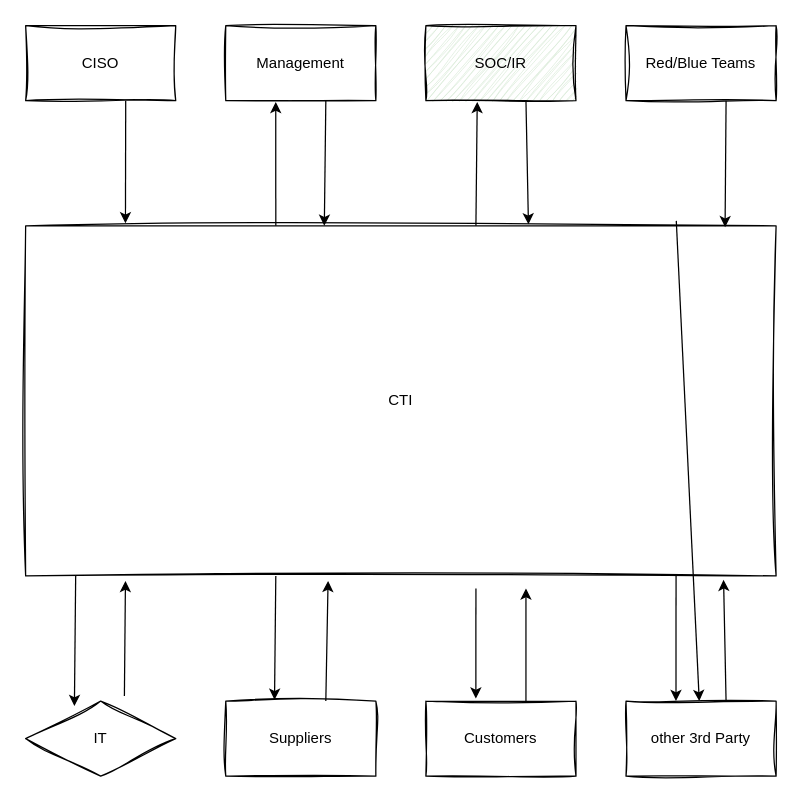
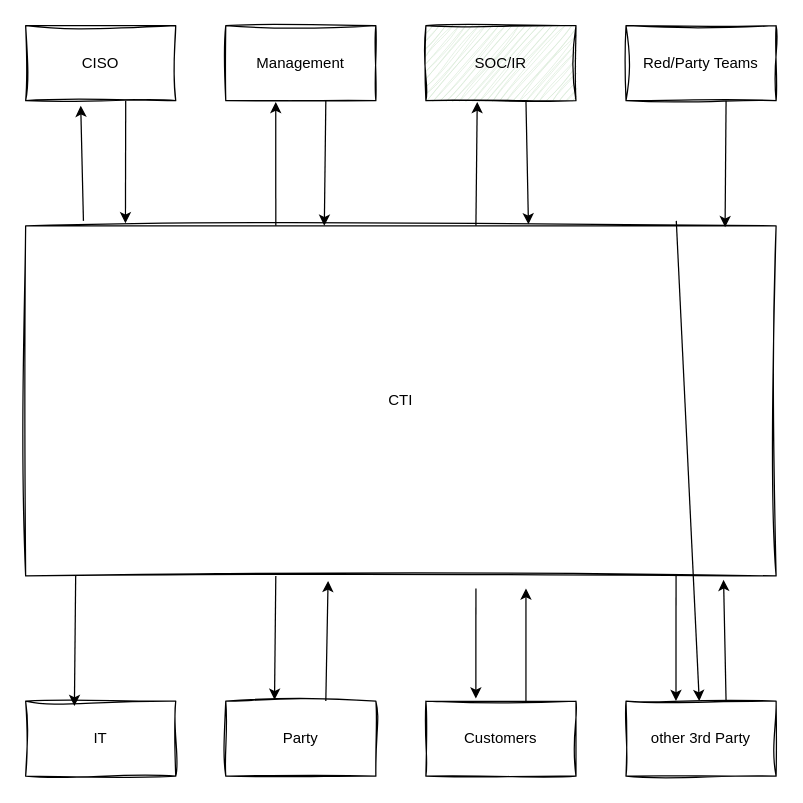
  <mxCell id="0" />
  <mxCell id="1" parent="0" />
  <mxCell id="2" value="CTI" style="rounded=0;whiteSpace=wrap;html=1;sketch=1;curveFitting=1;jiggle=2;" vertex="1" parent="1"><mxGeometry x="20" y="180" width="600" height="280" as="geometry" /></mxCell>
  <mxCell id="3" value="CISO" style="rounded=0;whiteSpace=wrap;html=1;sketch=1;curveFitting=1;jiggle=2;" vertex="1" parent="1"><mxGeometry x="20" y="20" width="120" height="60" as="geometry" /></mxCell>
  <mxCell id="4" value="Management" style="rounded=0;whiteSpace=wrap;html=1;sketch=1;curveFitting=1;jiggle=2;" vertex="1" parent="1"><mxGeometry x="180" y="20" width="120" height="60" as="geometry" /></mxCell>
  <mxCell id="5" value="SOC/IR" style="rounded=0;whiteSpace=wrap;html=1;sketch=1;curveFitting=1;jiggle=2;fillColor=#d5e8d4;" vertex="1" parent="1"><mxGeometry x="340" y="20" width="120" height="60" as="geometry" /></mxCell>
- <mxCell id="6" value="IT" style="rhombus;whiteSpace=wrap;html=1;sketch=1;curveFitting=1;jiggle=2;" vertex="1" parent="1"><mxGeometry x="20" y="560" width="120" height="60" as="geometry" /></mxCell>
- <mxCell id="7" value="Suppliers" style="rounded=0;whiteSpace=wrap;html=1;sketch=1;curveFitting=1;jiggle=2;" vertex="1" parent="1"><mxGeometry x="180" y="560" width="120" height="60" as="geometry" /></mxCell>
+ <mxCell id="6" value="IT" style="rounded=0;whiteSpace=wrap;html=1;sketch=1;curveFitting=1;jiggle=2;" vertex="1" parent="1"><mxGeometry x="20" y="560" width="120" height="60" as="geometry" /></mxCell>
+ <mxCell id="7" value="Party" style="rounded=0;whiteSpace=wrap;html=1;sketch=1;curveFitting=1;jiggle=2;" vertex="1" parent="1"><mxGeometry x="180" y="560" width="120" height="60" as="geometry" /></mxCell>
  <mxCell id="8" value="Customers" style="rounded=0;whiteSpace=wrap;html=1;sketch=1;curveFitting=1;jiggle=2;" vertex="1" parent="1"><mxGeometry x="340" y="560" width="120" height="60" as="geometry" /></mxCell>
+ <mxCell id="9" value="" style="endArrow=classic;html=1;rounded=0;exitX=0.077;exitY=-0.014;exitDx=0;exitDy=0;exitPerimeter=0;entryX=0.367;entryY=1.067;entryDx=0;entryDy=0;entryPerimeter=0;" edge="1" parent="1" source="2" target="3"><mxGeometry width="50" height="50" relative="1" as="geometry"><mxPoint x="170" y="430" as="sourcePoint" /><mxPoint x="220" y="380" as="targetPoint" /></mxGeometry></mxCell>
  <mxCell id="10" value="" style="endArrow=classic;html=1;rounded=0;entryX=0.333;entryY=1.017;entryDx=0;entryDy=0;entryPerimeter=0;" edge="1" parent="1" target="4"><mxGeometry width="50" height="50" relative="1" as="geometry"><mxPoint x="220" y="180" as="sourcePoint" /><mxPoint x="270" y="130" as="targetPoint" /></mxGeometry></mxCell>
  <mxCell id="11" value="" style="endArrow=classic;html=1;rounded=0;entryX=0.342;entryY=1.017;entryDx=0;entryDy=0;entryPerimeter=0;" edge="1" parent="1" target="5"><mxGeometry width="50" height="50" relative="1" as="geometry"><mxPoint x="380" y="180" as="sourcePoint" /><mxPoint x="430" y="130" as="targetPoint" /></mxGeometry></mxCell>
  <mxCell id="12" value="" style="endArrow=classic;html=1;rounded=0;entryX=0.325;entryY=0.067;entryDx=0;entryDy=0;entryPerimeter=0;" edge="1" parent="1" target="6"><mxGeometry width="50" height="50" relative="1" as="geometry"><mxPoint x="60" y="460" as="sourcePoint" /><mxPoint x="110" y="410" as="targetPoint" /></mxGeometry></mxCell>
  <mxCell id="13" value="" style="endArrow=classic;html=1;rounded=0;entryX=0.325;entryY=-0.017;entryDx=0;entryDy=0;entryPerimeter=0;" edge="1" parent="1" target="7"><mxGeometry width="50" height="50" relative="1" as="geometry"><mxPoint x="220" y="460" as="sourcePoint" /><mxPoint x="270" y="410" as="targetPoint" /></mxGeometry></mxCell>
  <mxCell id="14" value="" style="endArrow=classic;html=1;rounded=0;entryX=0.333;entryY=-0.033;entryDx=0;entryDy=0;entryPerimeter=0;" edge="1" parent="1" target="8"><mxGeometry width="50" height="50" relative="1" as="geometry"><mxPoint x="380" y="470" as="sourcePoint" /><mxPoint x="430" y="410" as="targetPoint" /></mxGeometry></mxCell>
  <mxCell id="15" value="" style="endArrow=classic;html=1;rounded=0;entryX=0.67;entryY=-0.004;entryDx=0;entryDy=0;entryPerimeter=0;" edge="1" parent="1" target="2"><mxGeometry width="50" height="50" relative="1" as="geometry"><mxPoint x="420" y="80" as="sourcePoint" /><mxPoint x="470" y="30" as="targetPoint" /></mxGeometry></mxCell>
- <mxCell id="16" value="Red/Blue Teams" style="rounded=0;whiteSpace=wrap;html=1;sketch=1;curveFitting=1;jiggle=2;" vertex="1" parent="1"><mxGeometry x="500" y="20" width="120" height="60" as="geometry" /></mxCell>
+ <mxCell id="16" value="Red/Party Teams" style="rounded=0;whiteSpace=wrap;html=1;sketch=1;curveFitting=1;jiggle=2;" vertex="1" parent="1"><mxGeometry x="500" y="20" width="120" height="60" as="geometry" /></mxCell>
  <mxCell id="17" value="" style="endArrow=classic;html=1;rounded=0;exitX=0.867;exitY=-0.014;exitDx=0;exitDy=0;exitPerimeter=0;" edge="1" parent="1" source="2" target="19"><mxGeometry width="50" height="50" relative="1" as="geometry"><mxPoint x="250" y="430" as="sourcePoint" /><mxPoint x="300" y="380" as="targetPoint" /></mxGeometry></mxCell>
  <mxCell id="18" value="" style="endArrow=classic;html=1;rounded=0;entryX=0.932;entryY=0.004;entryDx=0;entryDy=0;entryPerimeter=0;" edge="1" parent="1" target="2"><mxGeometry width="50" height="50" relative="1" as="geometry"><mxPoint x="580" y="80" as="sourcePoint" /><mxPoint x="630" y="30" as="targetPoint" /></mxGeometry></mxCell>
  <mxCell id="19" value="other 3rd Party" style="rounded=0;whiteSpace=wrap;html=1;sketch=1;curveFitting=1;jiggle=2;" vertex="1" parent="1"><mxGeometry x="500" y="560" width="120" height="60" as="geometry" /></mxCell>
  <mxCell id="20" value="" style="endArrow=classic;html=1;rounded=0;entryX=0.333;entryY=0;entryDx=0;entryDy=0;entryPerimeter=0;" edge="1" parent="1" target="19"><mxGeometry width="50" height="50" relative="1" as="geometry"><mxPoint x="540" y="460" as="sourcePoint" /><mxPoint x="590" y="410" as="targetPoint" /></mxGeometry></mxCell>
  <mxCell id="21" value="" style="endArrow=classic;html=1;rounded=0;entryX=0.133;entryY=-0.007;entryDx=0;entryDy=0;entryPerimeter=0;" edge="1" parent="1" target="2"><mxGeometry width="50" height="50" relative="1" as="geometry"><mxPoint x="100" y="80" as="sourcePoint" /><mxPoint x="150" y="30" as="targetPoint" /></mxGeometry></mxCell>
- <mxCell id="22" value="" style="endArrow=classic;html=1;rounded=0;entryX=0.133;entryY=1.014;entryDx=0;entryDy=0;entryPerimeter=0;exitX=0.658;exitY=-0.067;exitDx=0;exitDy=0;exitPerimeter=0;" edge="1" parent="1" source="6" target="2"><mxGeometry width="50" height="50" relative="1" as="geometry"><mxPoint x="90" y="560" as="sourcePoint" /><mxPoint x="140" y="510" as="targetPoint" /></mxGeometry></mxCell>
  <mxCell id="23" value="" style="endArrow=classic;html=1;rounded=0;entryX=0.403;entryY=1.014;entryDx=0;entryDy=0;entryPerimeter=0;" edge="1" parent="1" target="2"><mxGeometry width="50" height="50" relative="1" as="geometry"><mxPoint x="260" y="560" as="sourcePoint" /><mxPoint x="310" y="510" as="targetPoint" /></mxGeometry></mxCell>
  <mxCell id="24" value="" style="endArrow=classic;html=1;rounded=0;" edge="1" parent="1"><mxGeometry width="50" height="50" relative="1" as="geometry"><mxPoint x="420" y="560" as="sourcePoint" /><mxPoint x="420" y="470" as="targetPoint" /></mxGeometry></mxCell>
  <mxCell id="25" value="" style="endArrow=classic;html=1;rounded=0;entryX=0.93;entryY=1.011;entryDx=0;entryDy=0;entryPerimeter=0;" edge="1" parent="1" target="2"><mxGeometry width="50" height="50" relative="1" as="geometry"><mxPoint x="580" y="560" as="sourcePoint" /><mxPoint x="630" y="510" as="targetPoint" /></mxGeometry></mxCell>
  <mxCell id="26" value="" style="endArrow=classic;html=1;rounded=0;entryX=0.398;entryY=0;entryDx=0;entryDy=0;entryPerimeter=0;" edge="1" parent="1" target="2"><mxGeometry width="50" height="50" relative="1" as="geometry"><mxPoint x="260" y="80" as="sourcePoint" /><mxPoint x="310" y="30" as="targetPoint" /></mxGeometry></mxCell>
